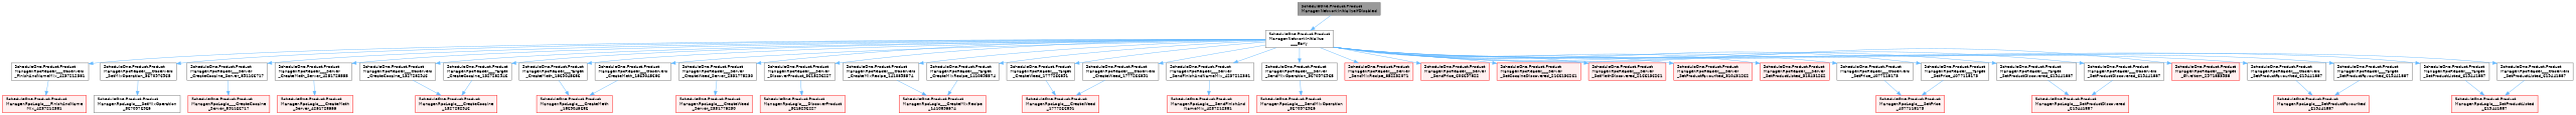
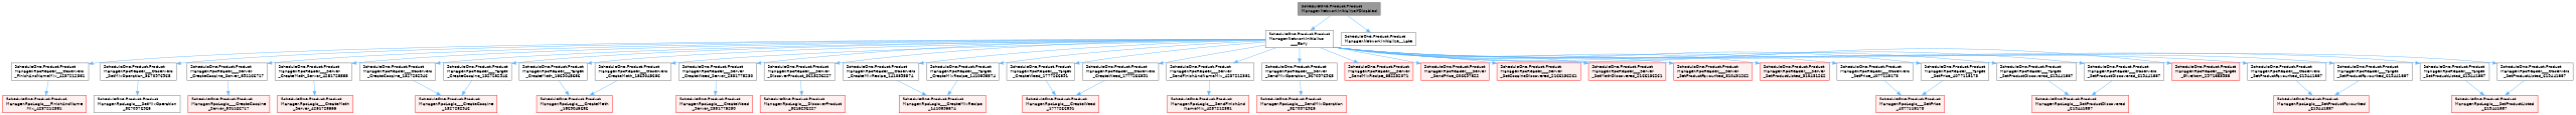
  digraph {
    rankdir=TB
    node [color=grey40 fillcolor=white fontname=Helvetica fontsize=10 shape=box style=filled]
    edge [color=steelblue1 fontname=Helvetica fontsize=10 labelfontname=Helvetica labelfontsize=10 style=solid]
    n1 [color=gray40 fillcolor=grey60 fontcolor=black height=0.2 label="ScheduleOne.Product.Product\lManager.NetworkInitializeIfDisabled" width=0.4]
    n2 [height=0.2 label="ScheduleOne.Product.Product\lManager.NetworkInitialize\l___Early" width=0.4]
+   n3 [height=0.2 label="ScheduleOne.Product.Product\lManager.NetworkInitialize__Late" width=0.4]
    n4 [height=0.2 label="ScheduleOne.Product.Product\lManager.RpcReader___Observers\l_CreateCocaine_1327282946" width=0.4]
    n5 [height=0.2 label="ScheduleOne.Product.Product\lManager.RpcReader___Observers\l_CreateMeth_1869045686" width=0.4]
    n6 [height=0.2 label="ScheduleOne.Product.Product\lManager.RpcReader___Observers\l_CreateMixRecipe_1410895574" width=0.4]
    n7 [height=0.2 label="ScheduleOne.Product.Product\lManager.RpcReader___Observers\l_CreateWeed_1777266891" width=0.4]
    n8 [height=0.2 label="ScheduleOne.Product.Product\lManager.RpcReader___Observers\l_FinishAndNameMix_4237212381" width=0.4]
    n9 [height=0.2 label="ScheduleOne.Product.Product\lManager.RpcReader___Observers\l_SetMixOperation_3670976965" width=0.4]
    n10 [height=0.2 label="ScheduleOne.Product.Product\lManager.RpcReader___Observers\l_SetPrice_4077118173" width=0.4]
    n11 [height=0.2 label="ScheduleOne.Product.Product\lManager.RpcReader___Observers\l_SetProductDiscovered_619441887" width=0.4]
    n12 [height=0.2 label="ScheduleOne.Product.Product\lManager.RpcReader___Observers\l_SetProductFavourited_619441887" width=0.4]
    n13 [height=0.2 label="ScheduleOne.Product.Product\lManager.RpcReader___Observers\l_SetProductListed_619441887" width=0.4]
    n14 [height=0.2 label="ScheduleOne.Product.Product\lManager.RpcReader___Server\l_CreateCocaine_Server_891166717" width=0.4]
    n15 [height=0.2 label="ScheduleOne.Product.Product\lManager.RpcReader___Server\l_CreateMeth_Server_4251728555" width=0.4]
    n16 [height=0.2 label="ScheduleOne.Product.Product\lManager.RpcReader___Server\l_CreateWeed_Server_2331775230" width=0.4]
    n17 [height=0.2 label="ScheduleOne.Product.Product\lManager.RpcReader___Server\l_DiscoverProduct_3615296227" width=0.4]
    n18 [height=0.2 label="ScheduleOne.Product.Product\lManager.RpcReader___Server\l_SendFinishAndNameMix_4237212381" width=0.4]
    n19 [height=0.2 label="ScheduleOne.Product.Product\lManager.RpcReader___Server\l_SendMixOperation_3670976965" width=0.4]
    n20 [color=red fillcolor="#FFF0F0" height=0.2 label="ScheduleOne.Product.Product\lManager.RpcReader___Server\l_SendMixRecipe_852232071" width=0.4]
    n21 [color=red fillcolor="#FFF0F0" height=0.2 label="ScheduleOne.Product.Product\lManager.RpcReader___Server\l_SendPrice_606697822" width=0.4]
    n22 [color=red fillcolor="#FFF0F0" height=0.2 label="ScheduleOne.Product.Product\lManager.RpcReader___Server\l_SetCocaineDiscovered_2166136261" width=0.4]
    n23 [color=red fillcolor="#FFF0F0" height=0.2 label="ScheduleOne.Product.Product\lManager.RpcReader___Server\l_SetMethDiscovered_2166136261" width=0.4]
    n24 [color=red fillcolor="#FFF0F0" height=0.2 label="ScheduleOne.Product.Product\lManager.RpcReader___Server\l_SetProductFavourited_310431262" width=0.4]
    n25 [color=red fillcolor="#FFF0F0" height=0.2 label="ScheduleOne.Product.Product\lManager.RpcReader___Server\l_SetProductListed_310431262" width=0.4]
    n26 [height=0.2 label="ScheduleOne.Product.Product\lManager.RpcReader___Target\l_CreateCocaine_1327282946" width=0.4]
    n27 [height=0.2 label="ScheduleOne.Product.Product\lManager.RpcReader___Target\l_CreateMeth_1869045686" width=0.4]
    n28 [height=0.2 label="ScheduleOne.Product.Product\lManager.RpcReader___Target\l_CreateMixRecipe_1410895574" width=0.4]
    n29 [height=0.2 label="ScheduleOne.Product.Product\lManager.RpcReader___Target\l_CreateWeed_1777266891" width=0.4]
    n30 [color=red fillcolor="#FFF0F0" height=0.2 label="ScheduleOne.Product.Product\lManager.RpcReader___Target\l_GiveItem_2971853958" width=0.4]
    n31 [height=0.2 label="ScheduleOne.Product.Product\lManager.RpcReader___Target\l_SetPrice_4077118173" width=0.4]
    n32 [height=0.2 label="ScheduleOne.Product.Product\lManager.RpcReader___Target\l_SetProductDiscovered_619441887" width=0.4]
    n33 [height=0.2 label="ScheduleOne.Product.Product\lManager.RpcReader___Target\l_SetProductFavourited_619441887" width=0.4]
    n34 [height=0.2 label="ScheduleOne.Product.Product\lManager.RpcReader___Target\l_SetProductListed_619441887" width=0.4]
    n35 [color=red fillcolor="#FFF0F0" height=0.2 label="ScheduleOne.Product.Product\lManager.RpcLogic___CreateCocaine\l_1327282946" width=0.4]
    n36 [color=red fillcolor="#FFF0F0" height=0.2 label="ScheduleOne.Product.Product\lManager.RpcLogic___CreateMeth\l_1869045686" width=0.4]
    n37 [color=red fillcolor="#FFF0F0" height=0.2 label="ScheduleOne.Product.Product\lManager.RpcLogic___CreateMixRecipe\l_1410895574" width=0.4]
    n38 [color=red fillcolor="#FFF0F0" height=0.2 label="ScheduleOne.Product.Product\lManager.RpcLogic___CreateWeed\l_1777266891" width=0.4]
    n39 [color=red fillcolor="#FFF0F0" height=0.2 label="ScheduleOne.Product.Product\lManager.RpcLogic___FinishAndName\lMix_4237212381" width=0.4]
    n40 [height=0.2 label="ScheduleOne.Product.Product\lManager.RpcLogic___SetMixOperation\l_3670976965" width=0.4]
    n41 [color=red fillcolor="#FFF0F0" height=0.2 label="ScheduleOne.Product.Product\lManager.RpcLogic___SetPrice\l_4077118173" width=0.4]
    n42 [color=red fillcolor="#FFF0F0" height=0.2 label="ScheduleOne.Product.Product\lManager.RpcLogic___SetProductDiscovered\l_619441887" width=0.4]
    n43 [color=red fillcolor="#FFF0F0" height=0.2 label="ScheduleOne.Product.Product\lManager.RpcLogic___SetProductFavourited\l_619441887" width=0.4]
    n44 [color=red fillcolor="#FFF0F0" height=0.2 label="ScheduleOne.Product.Product\lManager.RpcLogic___SetProductListed\l_619441887" width=0.4]
    n45 [color=red fillcolor="#FFF0F0" height=0.2 label="ScheduleOne.Product.Product\lManager.RpcLogic___CreateCocaine\l_Server_891166717" width=0.4]
    n46 [color=red fillcolor="#FFF0F0" height=0.2 label="ScheduleOne.Product.Product\lManager.RpcLogic___CreateMeth\l_Server_4251728555" width=0.4]
    n47 [color=red fillcolor="#FFF0F0" height=0.2 label="ScheduleOne.Product.Product\lManager.RpcLogic___CreateWeed\l_Server_2331775230" width=0.4]
    n48 [color=red fillcolor="#FFF0F0" height=0.2 label="ScheduleOne.Product.Product\lManager.RpcLogic___DiscoverProduct\l_3615296227" width=0.4]
    n49 [color=red fillcolor="#FFF0F0" height=0.2 label="ScheduleOne.Product.Product\lManager.RpcLogic___SendFinishAnd\lNameMix_4237212381" width=0.4]
    n50 [color=red fillcolor="#FFF0F0" height=0.2 label="ScheduleOne.Product.Product\lManager.RpcLogic___SendMixOperation\l_3670976965" width=0.4]
    n1 -> n2
+   n1 -> n3
    n2 -> n4
    n2 -> n5
    n2 -> n6
    n2 -> n7
    n2 -> n8
    n2 -> n9
    n2 -> n10
    n2 -> n11
    n2 -> n12
    n2 -> n13
    n2 -> n14
    n2 -> n15
    n2 -> n16
    n2 -> n17
    n2 -> n18
    n2 -> n19
    n2 -> n20
    n2 -> n21
    n2 -> n22
    n2 -> n23
    n2 -> n24
    n2 -> n25
    n2 -> n26
    n2 -> n27
    n2 -> n28
    n2 -> n29
    n2 -> n30
    n2 -> n31
    n2 -> n32
    n2 -> n33
    n2 -> n34
    n4 -> n35
    n5 -> n36
    n6 -> n37
    n7 -> n38
    n8 -> n39
    n9 -> n40
    n10 -> n41
    n11 -> n42
    n12 -> n43
    n13 -> n44
    n14 -> n45
    n15 -> n46
    n16 -> n47
    n17 -> n48
    n18 -> n49
    n19 -> n50
    n26 -> n35
    n27 -> n36
    n28 -> n37
    n29 -> n38
    n31 -> n41
    n32 -> n42
    n33 -> n43
    n34 -> n44
  }
